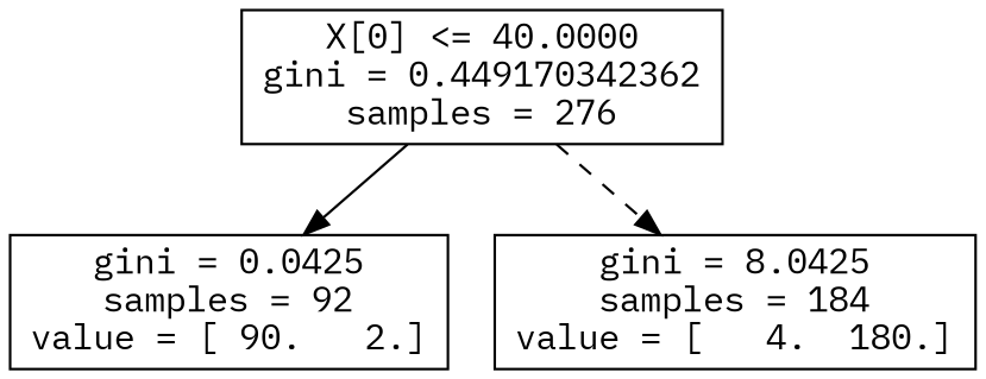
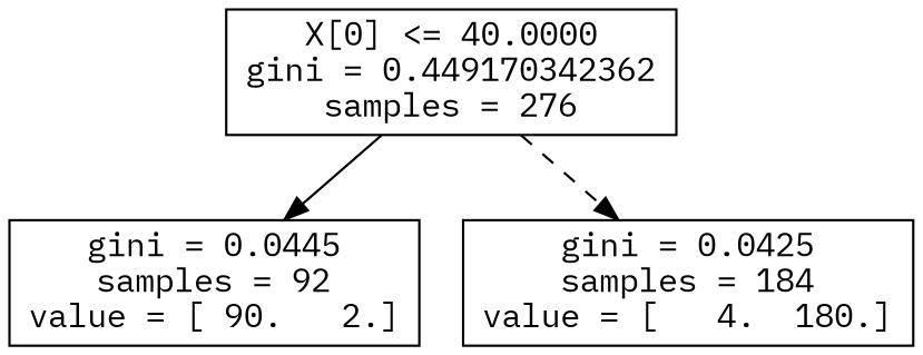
  digraph {
    fontname="IBM Plex Mono"
    node [fontname="IBM Plex Mono" shape=box]
    edge [fontname="IBM Plex Mono"]
    n1 [label="X[0] <= 40.0000\ngini = 0.449170342362\nsamples = 276"]
-   n2 [label="gini = 0.0425\nsamples = 92\nvalue = [ 90.   2.]"]
-   n3 [label="gini = 8.0425\nsamples = 184\nvalue = [   4.  180.]"]
+   n2 [label="gini = 0.0445\nsamples = 92\nvalue = [ 90.   2.]"]
+   n3 [label="gini = 0.0425\nsamples = 184\nvalue = [   4.  180.]"]
    n1 -> n2 [style=solid]
    n1 -> n3 [style=dashed]
  }
